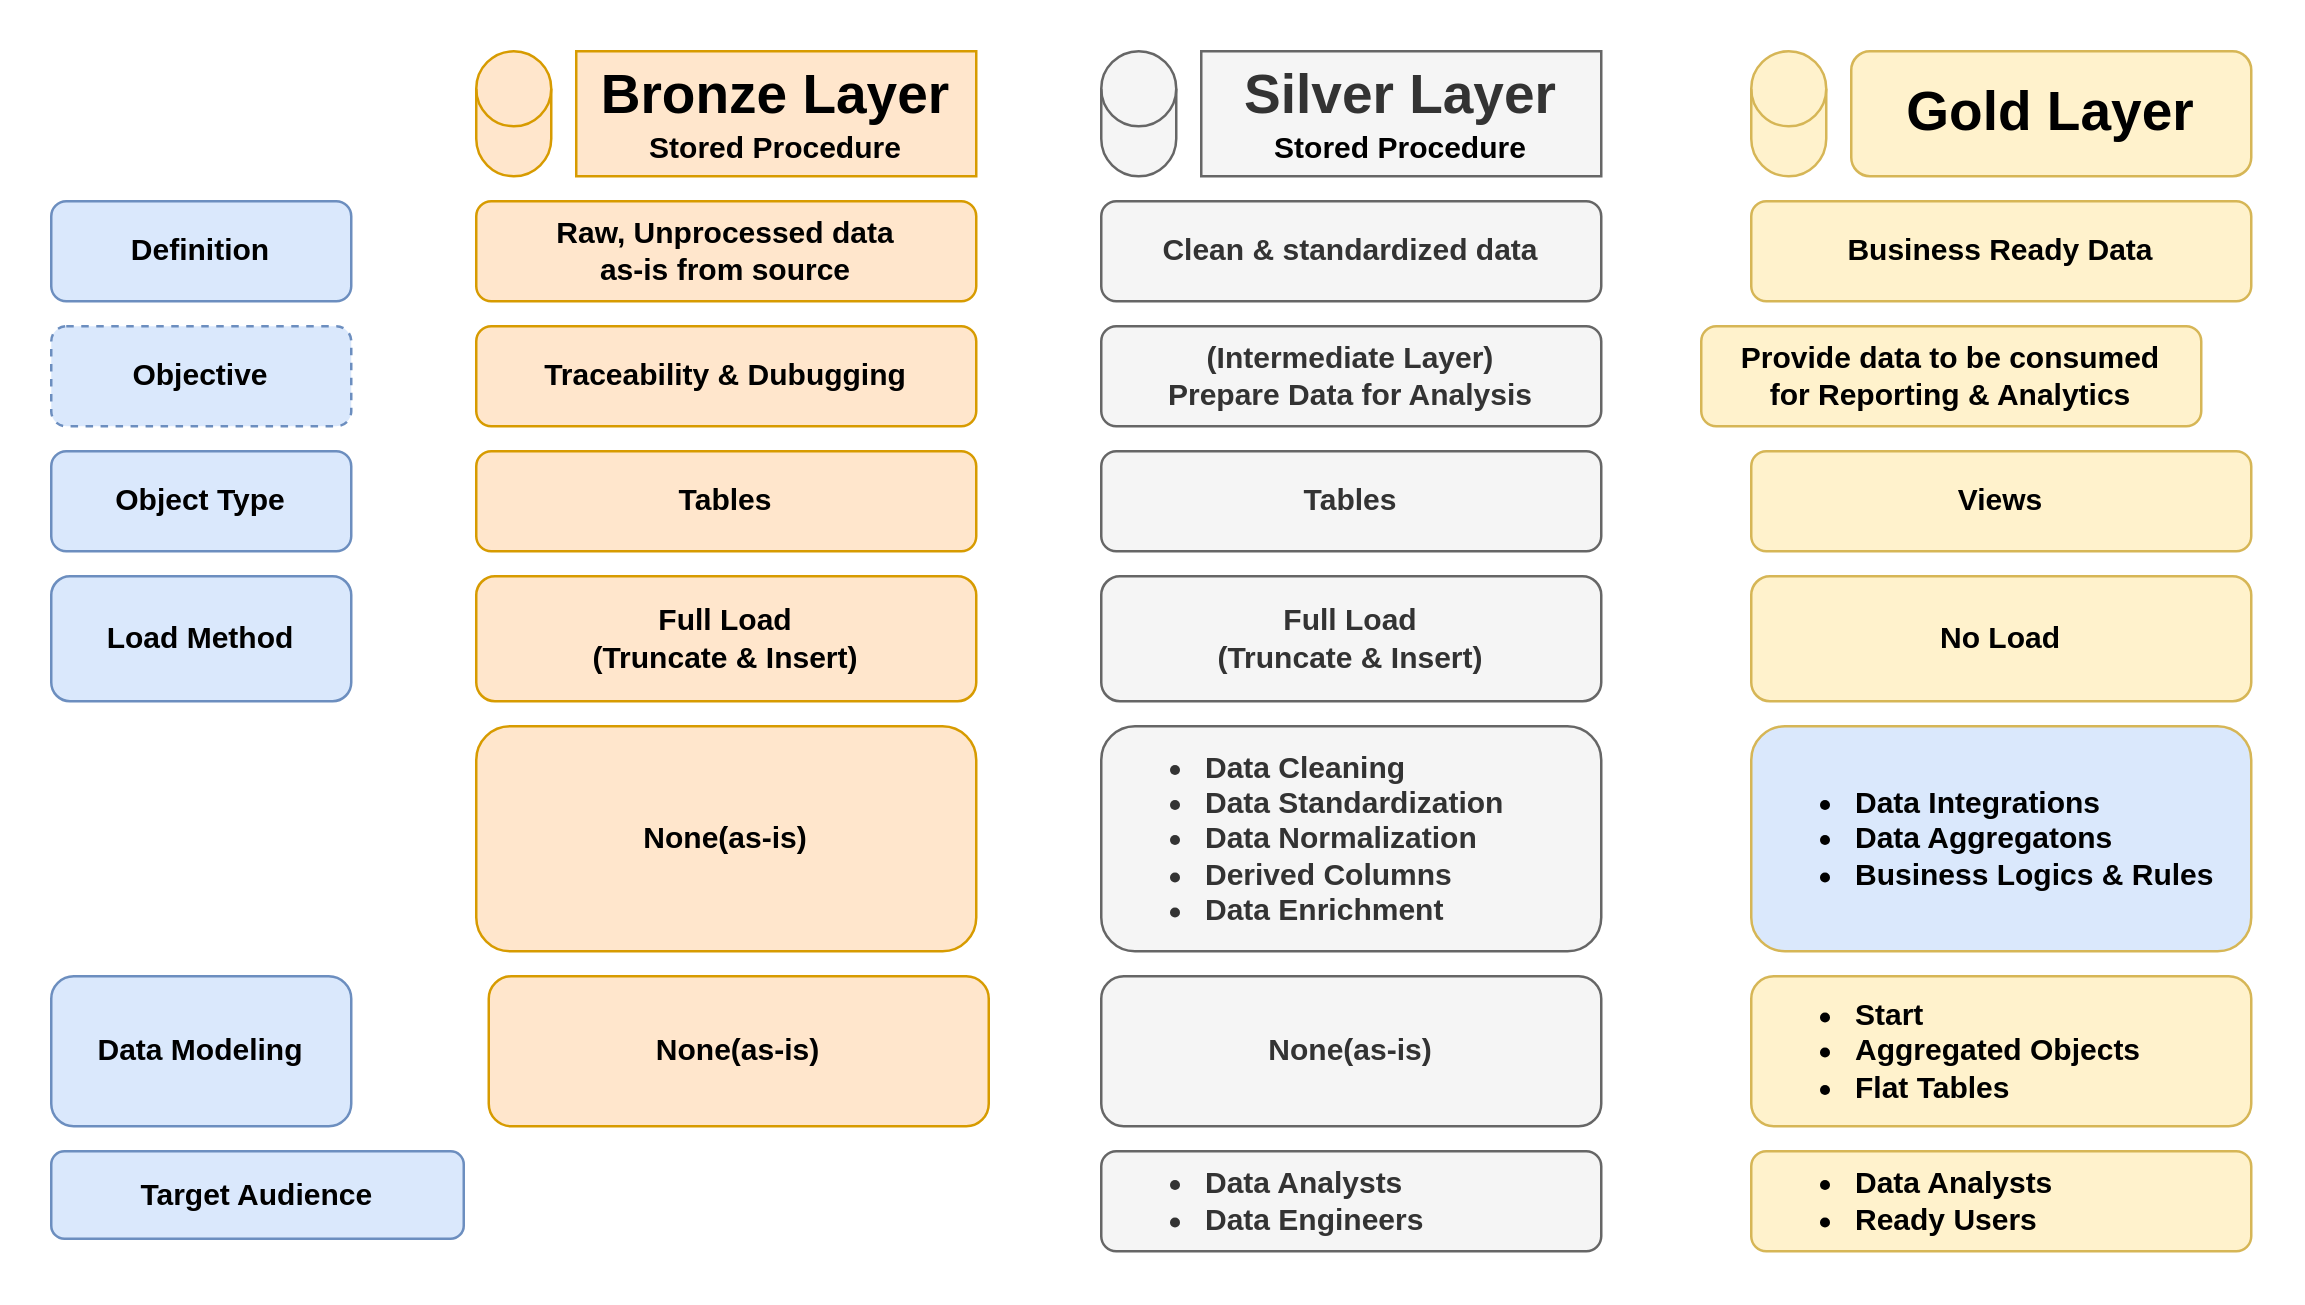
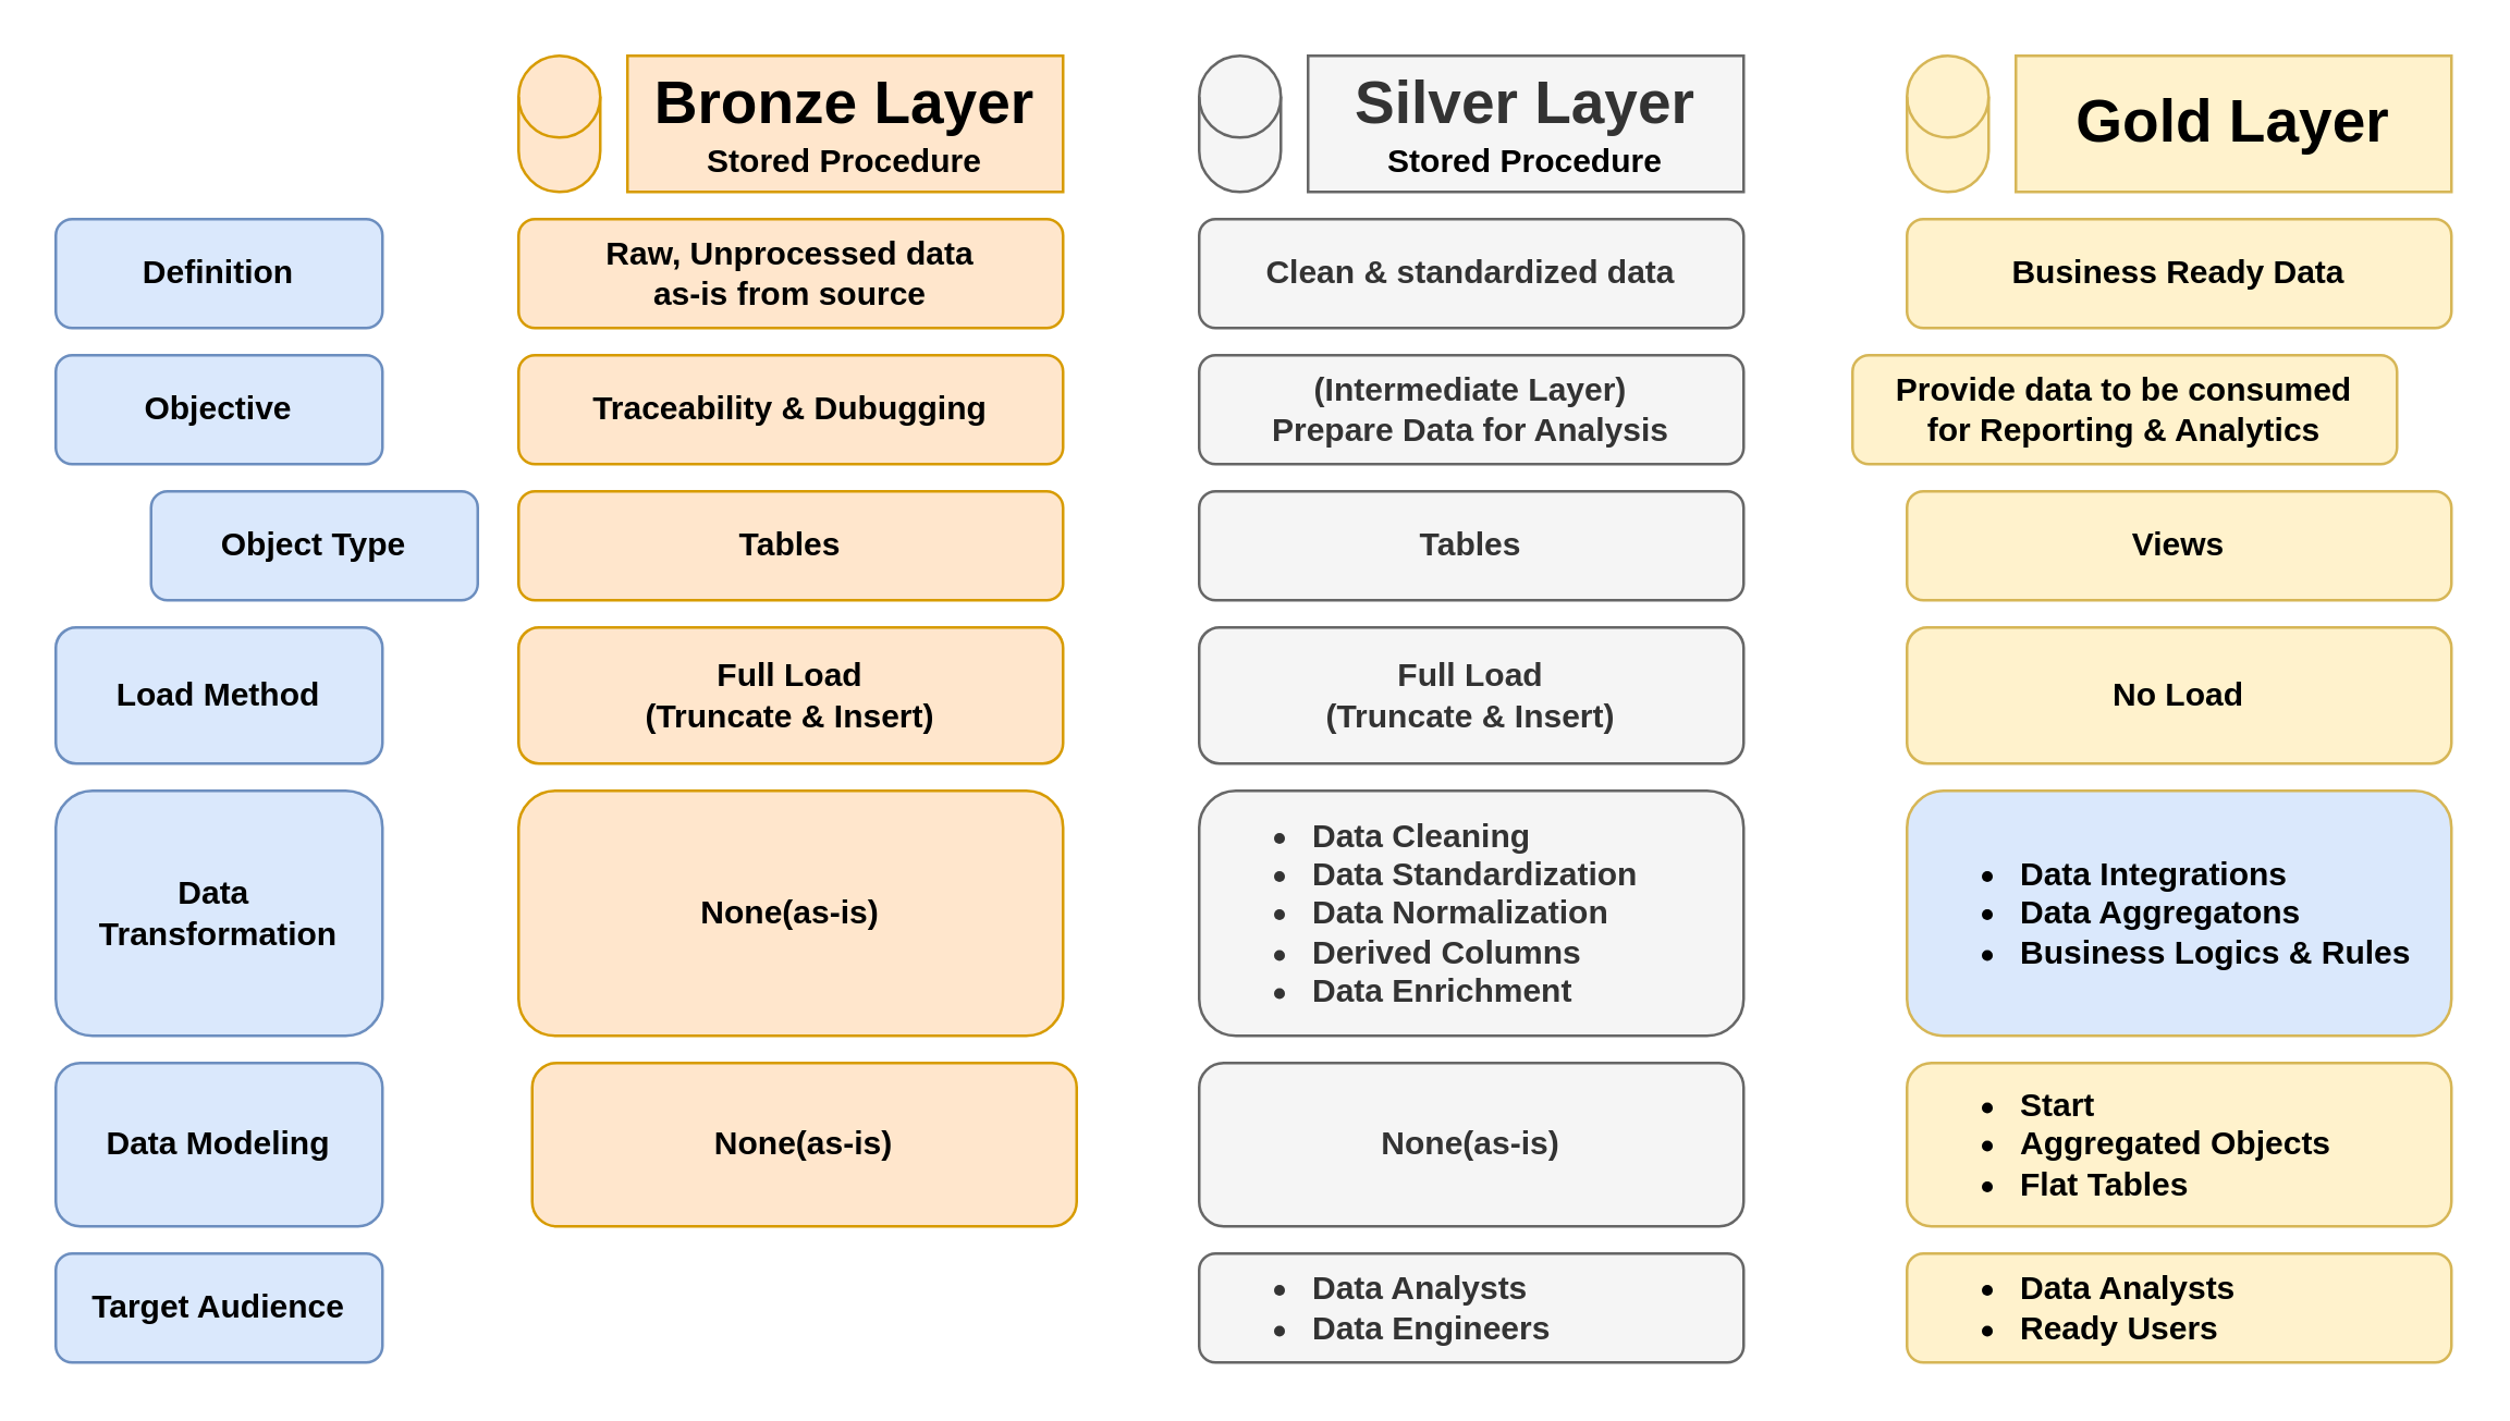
  <mxCell id="0" />
  <mxCell id="1" parent="0" />
  <mxCell id="2" value="Definition" style="rounded=1;whiteSpace=wrap;html=1;fillColor=#dae8fc;strokeColor=#6c8ebf;fontStyle=1" parent="1" vertex="1"><mxGeometry x="20" y="80" width="120" height="40" as="geometry" /></mxCell>
- <mxCell id="3" value="Objective" style="rounded=1;whiteSpace=wrap;html=1;fillColor=#dae8fc;strokeColor=#6c8ebf;fontStyle=1;dashed=1;" parent="1" vertex="1"><mxGeometry x="20" y="130" width="120" height="40" as="geometry" /></mxCell>
- <mxCell id="4" value="Object Type" style="rounded=1;whiteSpace=wrap;html=1;fillColor=#dae8fc;strokeColor=#6c8ebf;fontStyle=1" parent="1" vertex="1"><mxGeometry x="20" y="180" width="120" height="40" as="geometry" /></mxCell>
+ <mxCell id="3" value="Objective" style="rounded=1;whiteSpace=wrap;html=1;fillColor=#dae8fc;strokeColor=#6c8ebf;fontStyle=1" parent="1" vertex="1"><mxGeometry x="20" y="130" width="120" height="40" as="geometry" /></mxCell>
+ <mxCell id="4" value="Object Type" style="rounded=1;whiteSpace=wrap;html=1;fillColor=#dae8fc;strokeColor=#6c8ebf;fontStyle=1" parent="1" vertex="1"><mxGeometry x="55" y="180" width="120" height="40" as="geometry" /></mxCell>
  <mxCell id="5" value="Load Method" style="rounded=1;whiteSpace=wrap;html=1;fillColor=#dae8fc;strokeColor=#6c8ebf;fontStyle=1" parent="1" vertex="1"><mxGeometry x="20" y="230" width="120" height="50" as="geometry" /></mxCell>
+ <mxCell id="6" value="Data&amp;nbsp;&lt;div&gt;Transformation&lt;/div&gt;" style="rounded=1;whiteSpace=wrap;html=1;fillColor=#dae8fc;strokeColor=#6c8ebf;fontStyle=1" parent="1" vertex="1"><mxGeometry x="20" y="290" width="120" height="90" as="geometry" /></mxCell>
  <mxCell id="7" value="Data Modeling" style="rounded=1;whiteSpace=wrap;html=1;fillColor=#dae8fc;strokeColor=#6c8ebf;fontStyle=1" parent="1" vertex="1"><mxGeometry x="20" y="390" width="120" height="60" as="geometry" /></mxCell>
- <mxCell id="8" value="Target Audience" style="rounded=1;whiteSpace=wrap;html=1;fillColor=#dae8fc;strokeColor=#6c8ebf;fontStyle=1" parent="1" vertex="1"><mxGeometry x="20" y="460" width="165" height="35" as="geometry" /></mxCell>
+ <mxCell id="8" value="Target Audience" style="rounded=1;whiteSpace=wrap;html=1;fillColor=#dae8fc;strokeColor=#6c8ebf;fontStyle=1" parent="1" vertex="1"><mxGeometry x="20" y="460" width="120" height="40" as="geometry" /></mxCell>
  <mxCell id="9" value="Raw, Unprocessed data&lt;div&gt;as-is from source&lt;/div&gt;" style="rounded=1;whiteSpace=wrap;html=1;fillColor=#ffe6cc;strokeColor=#d79b00;fontStyle=1" parent="1" vertex="1"><mxGeometry x="190" y="80" width="200" height="40" as="geometry" /></mxCell>
  <mxCell id="10" value="Traceability &amp;amp; Dubugging" style="rounded=1;whiteSpace=wrap;html=1;fillColor=#ffe6cc;strokeColor=#d79b00;fontStyle=1" parent="1" vertex="1"><mxGeometry x="190" y="130" width="200" height="40" as="geometry" /></mxCell>
  <mxCell id="11" value="Tables" style="rounded=1;whiteSpace=wrap;html=1;fillColor=#ffe6cc;strokeColor=#d79b00;fontStyle=1" parent="1" vertex="1"><mxGeometry x="190" y="180" width="200" height="40" as="geometry" /></mxCell>
  <mxCell id="12" value="Full Load&lt;div&gt;(Truncate &amp;amp; Insert)&lt;/div&gt;" style="rounded=1;whiteSpace=wrap;html=1;fillColor=#ffe6cc;strokeColor=#d79b00;fontStyle=1" parent="1" vertex="1"><mxGeometry x="190" y="230" width="200" height="50" as="geometry" /></mxCell>
  <mxCell id="13" value="None(as-is)" style="rounded=1;whiteSpace=wrap;html=1;fillColor=#ffe6cc;strokeColor=#d79b00;fontStyle=1" parent="1" vertex="1"><mxGeometry x="190" y="290" width="200" height="90" as="geometry" /></mxCell>
  <mxCell id="14" value="None(as-is)" style="rounded=1;whiteSpace=wrap;html=1;fillColor=#ffe6cc;strokeColor=#d79b00;fontStyle=1" parent="1" vertex="1"><mxGeometry x="195" y="390" width="200" height="60" as="geometry" /></mxCell>
  <mxCell id="15" value="&lt;font style=&quot;font-size: 22px;&quot;&gt;&lt;b&gt;Bronze Layer&lt;/b&gt;&lt;/font&gt;&lt;div&gt;&lt;font&gt;&lt;b style=&quot;&quot;&gt;Stored Procedure&lt;/b&gt;&lt;/font&gt;&lt;/div&gt;" style="rounded=0;whiteSpace=wrap;html=1;fillColor=#ffe6cc;strokeColor=#d79b00;" parent="1" vertex="1"><mxGeometry x="230" y="20" width="160" height="50" as="geometry" /></mxCell>
  <mxCell id="16" value="" style="shape=cylinder3;whiteSpace=wrap;html=1;boundedLbl=1;backgroundOutline=1;size=15;fillColor=#ffe6cc;strokeColor=#d79b00;" parent="1" vertex="1"><mxGeometry x="190" y="20" width="30" height="50" as="geometry" /></mxCell>
  <mxCell id="17" value="Clean &amp;amp; standardized data" style="rounded=1;whiteSpace=wrap;html=1;fillColor=#f5f5f5;strokeColor=#666666;fontStyle=1;fontColor=#333333;" parent="1" vertex="1"><mxGeometry x="440" y="80" width="200" height="40" as="geometry" /></mxCell>
  <mxCell id="18" value="(Intermediate Layer)&lt;div&gt;Prepare Data for Analysis&lt;/div&gt;" style="rounded=1;whiteSpace=wrap;html=1;fillColor=#f5f5f5;strokeColor=#666666;fontStyle=1;fontColor=#333333;" parent="1" vertex="1"><mxGeometry x="440" y="130" width="200" height="40" as="geometry" /></mxCell>
  <mxCell id="19" value="Tables" style="rounded=1;whiteSpace=wrap;html=1;fillColor=#f5f5f5;strokeColor=#666666;fontStyle=1;fontColor=#333333;" parent="1" vertex="1"><mxGeometry x="440" y="180" width="200" height="40" as="geometry" /></mxCell>
  <mxCell id="20" value="Full Load&lt;div&gt;(Truncate &amp;amp; Insert)&lt;/div&gt;" style="rounded=1;whiteSpace=wrap;html=1;fillColor=#f5f5f5;strokeColor=#666666;fontStyle=1;fontColor=#333333;" parent="1" vertex="1"><mxGeometry x="440" y="230" width="200" height="50" as="geometry" /></mxCell>
  <mxCell id="21" value="&lt;ul&gt;&lt;li&gt;Data Cleaning&lt;/li&gt;&lt;li&gt;Data Standardization&lt;/li&gt;&lt;li&gt;Data Normalization&lt;/li&gt;&lt;li&gt;Derived Columns&lt;/li&gt;&lt;li&gt;Data Enrichment&lt;/li&gt;&lt;/ul&gt;" style="rounded=1;whiteSpace=wrap;html=1;fillColor=#f5f5f5;strokeColor=#666666;fontStyle=1;align=left;fontColor=#333333;" parent="1" vertex="1"><mxGeometry x="440" y="290" width="200" height="90" as="geometry" /></mxCell>
  <mxCell id="22" value="None(as-is)" style="rounded=1;whiteSpace=wrap;html=1;fillColor=#f5f5f5;strokeColor=#666666;fontStyle=1;fontColor=#333333;" parent="1" vertex="1"><mxGeometry x="440" y="390" width="200" height="60" as="geometry" /></mxCell>
  <mxCell id="23" value="&lt;div&gt;&lt;ul&gt;&lt;li&gt;Data Analysts&lt;/li&gt;&lt;li&gt;Data Engineers&lt;/li&gt;&lt;/ul&gt;&lt;/div&gt;" style="rounded=1;whiteSpace=wrap;html=1;fillColor=#f5f5f5;strokeColor=#666666;fontStyle=1;align=left;fontColor=#333333;" parent="1" vertex="1"><mxGeometry x="440" y="460" width="200" height="40" as="geometry" /></mxCell>
  <mxCell id="24" value="&lt;font style=&quot;font-size: 22px;&quot;&gt;&lt;b&gt;Silver Layer&lt;/b&gt;&lt;/font&gt;&lt;div&gt;&lt;b style=&quot;background-color: transparent; color: rgb(0, 0, 0);&quot;&gt;Stored Procedure&lt;/b&gt;&lt;/div&gt;" style="rounded=0;whiteSpace=wrap;html=1;fillColor=#f5f5f5;strokeColor=#666666;fontColor=#333333;" parent="1" vertex="1"><mxGeometry x="480" y="20" width="160" height="50" as="geometry" /></mxCell>
  <mxCell id="25" value="" style="shape=cylinder3;whiteSpace=wrap;html=1;boundedLbl=1;backgroundOutline=1;size=15;fillColor=#f5f5f5;strokeColor=#666666;fontColor=#333333;" parent="1" vertex="1"><mxGeometry x="440" y="20" width="30" height="50" as="geometry" /></mxCell>
  <mxCell id="26" value="Business Ready Data" style="rounded=1;whiteSpace=wrap;html=1;fillColor=#fff2cc;strokeColor=#d6b656;fontStyle=1;" parent="1" vertex="1"><mxGeometry x="700" y="80" width="200" height="40" as="geometry" /></mxCell>
  <mxCell id="27" value="Provide data to be consumed&lt;div&gt;for Reporting &amp;amp; Analytics&lt;/div&gt;" style="rounded=1;whiteSpace=wrap;html=1;fillColor=#fff2cc;strokeColor=#d6b656;fontStyle=1;" parent="1" vertex="1"><mxGeometry x="680" y="130" width="200" height="40" as="geometry" /></mxCell>
  <mxCell id="28" value="Views" style="rounded=1;whiteSpace=wrap;html=1;fillColor=#fff2cc;strokeColor=#d6b656;fontStyle=1;" parent="1" vertex="1"><mxGeometry x="700" y="180" width="200" height="40" as="geometry" /></mxCell>
  <mxCell id="29" value="No Load" style="rounded=1;whiteSpace=wrap;html=1;fillColor=#fff2cc;strokeColor=#d6b656;fontStyle=1;" parent="1" vertex="1"><mxGeometry x="700" y="230" width="200" height="50" as="geometry" /></mxCell>
  <mxCell id="30" value="&lt;ul&gt;&lt;li&gt;Data Integrations&lt;/li&gt;&lt;li&gt;Data Aggregatons&lt;/li&gt;&lt;li&gt;Business Logics &amp;amp; Rules&lt;/li&gt;&lt;/ul&gt;" style="rounded=1;whiteSpace=wrap;html=1;fillColor=#dae8fc;strokeColor=#d6b656;fontStyle=1;align=left;" parent="1" vertex="1"><mxGeometry x="700" y="290" width="200" height="90" as="geometry" /></mxCell>
  <mxCell id="31" value="&lt;ul&gt;&lt;li&gt;Start&amp;nbsp;&lt;/li&gt;&lt;li&gt;Aggregated Objects&lt;/li&gt;&lt;li&gt;Flat Tables&lt;/li&gt;&lt;/ul&gt;" style="rounded=1;whiteSpace=wrap;html=1;fillColor=#fff2cc;strokeColor=#d6b656;fontStyle=1;align=left;" parent="1" vertex="1"><mxGeometry x="700" y="390" width="200" height="60" as="geometry" /></mxCell>
  <mxCell id="32" value="&lt;div&gt;&lt;ul&gt;&lt;li&gt;Data Analysts&lt;/li&gt;&lt;li&gt;Ready Users&lt;/li&gt;&lt;/ul&gt;&lt;/div&gt;" style="rounded=1;whiteSpace=wrap;html=1;fillColor=#fff2cc;strokeColor=#d6b656;fontStyle=1;align=left;" parent="1" vertex="1"><mxGeometry x="700" y="460" width="200" height="40" as="geometry" /></mxCell>
- <mxCell id="33" value="&lt;font style=&quot;font-size: 22px;&quot;&gt;&lt;b&gt;Gold Layer&lt;/b&gt;&lt;/font&gt;" style="whiteSpace=wrap;html=1;fillColor=#fff2cc;strokeColor=#d6b656;rounded=1;" parent="1" vertex="1"><mxGeometry x="740" y="20" width="160" height="50" as="geometry" /></mxCell>
+ <mxCell id="33" value="&lt;font style=&quot;font-size: 22px;&quot;&gt;&lt;b&gt;Gold Layer&lt;/b&gt;&lt;/font&gt;" style="rounded=0;whiteSpace=wrap;html=1;fillColor=#fff2cc;strokeColor=#d6b656;" parent="1" vertex="1"><mxGeometry x="740" y="20" width="160" height="50" as="geometry" /></mxCell>
  <mxCell id="34" value="" style="shape=cylinder3;whiteSpace=wrap;html=1;boundedLbl=1;backgroundOutline=1;size=15;fillColor=#fff2cc;strokeColor=#d6b656;" parent="1" vertex="1"><mxGeometry x="700" y="20" width="30" height="50" as="geometry" /></mxCell>
